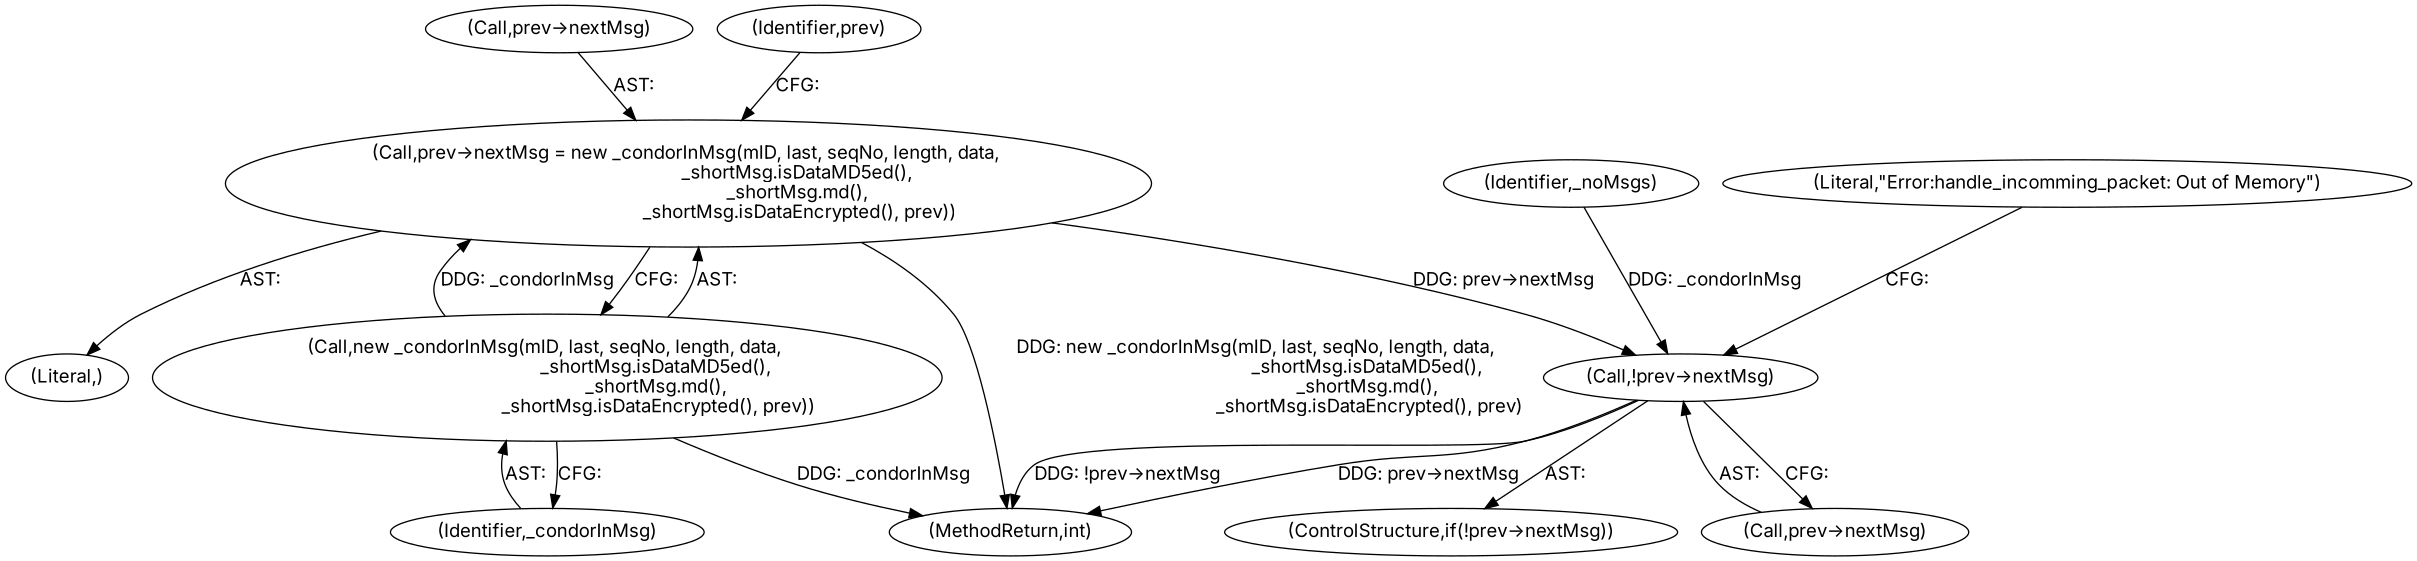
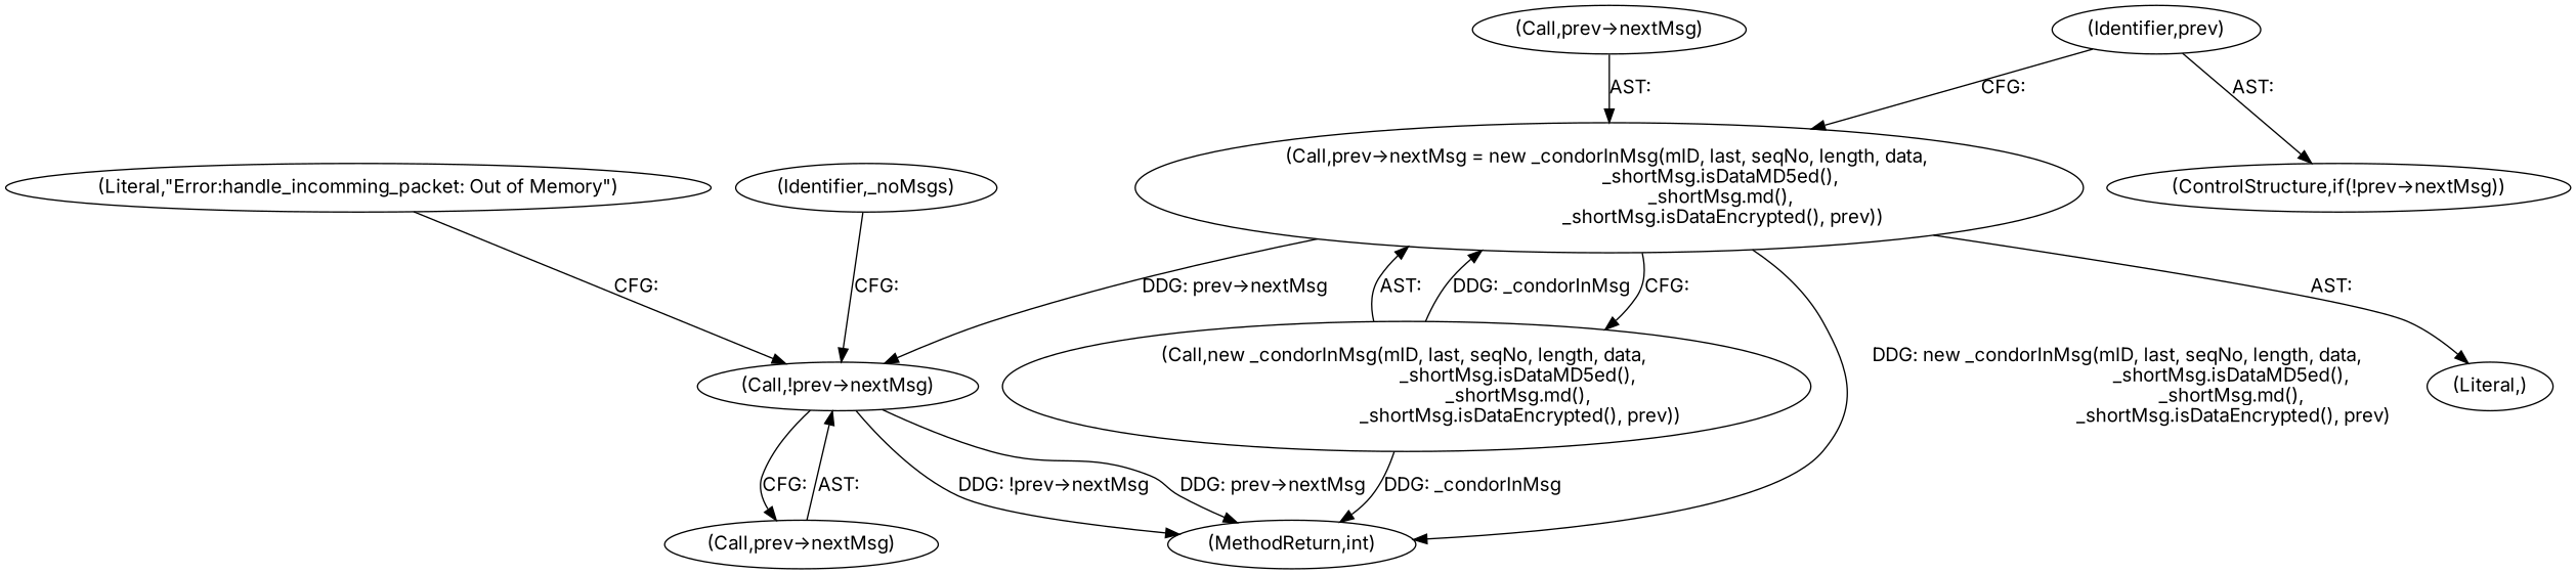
  digraph {
    fontname=Inter
    node [fontname=Inter]
    edge [fontname=Inter]
    n1 [label="(Call,prev->nextMsg = new _condorInMsg(mID, last, seqNo, length, data, \n                                             _shortMsg.isDataMD5ed(), \n                                             _shortMsg.md(), \n                                             _shortMsg.isDataEncrypted(), prev))"]
    n2 [label="(Call,new _condorInMsg(mID, last, seqNo, length, data, \n                                             _shortMsg.isDataMD5ed(), \n                                             _shortMsg.md(), \n                                             _shortMsg.isDataEncrypted(), prev))"]
    n3 [label="(Call,!prev->nextMsg)"]
    n4 [label="(MethodReturn,int)"]
    n5 [label="(Literal,)"]
-   n6 [label="(Identifier,_condorInMsg)"]
    n7 [label="(Call,prev->nextMsg)"]
    n8 [label="(ControlStructure,if(!prev->nextMsg))"]
    n9 [label="(Call,prev->nextMsg)"]
    n10 [label="(Identifier,prev)"]
    n11 [label="(Literal,\"Error:handle_incomming_packet: Out of Memory\")"]
    n12 [label="(Identifier,_noMsgs)"]
    n1 -> n2 [label="CFG: "]
    n1 -> n3 [label="DDG: prev->nextMsg"]
    n1 -> n4 [label="DDG: new _condorInMsg(mID, last, seqNo, length, data, \n                                             _shortMsg.isDataMD5ed(), \n                                             _shortMsg.md(), \n                                             _shortMsg.isDataEncrypted(), prev)"]
    n1 -> n5 [label="AST: "]
    n2 -> n1 [label="AST: "]
    n2 -> n1 [label="DDG: _condorInMsg"]
    n2 -> n4 [label="DDG: _condorInMsg"]
-   n2 -> n6 [label="CFG: "]
    n3 -> n4 [label="DDG: !prev->nextMsg"]
    n3 -> n4 [label="DDG: prev->nextMsg"]
    n3 -> n7 [label="CFG: "]
-   n3 -> n8 [label="AST: "]
-   n6 -> n2 [label="AST: "]
+   n10 -> n8 [label="AST: "]
    n7 -> n3 [label="AST: "]
    n9 -> n1 [label="AST: "]
    n10 -> n1 [label="CFG: "]
    n11 -> n3 [label="CFG: "]
-   n12 -> n3 [label="DDG: _condorInMsg"]
+   n12 -> n3 [label="CFG: "]
  }
